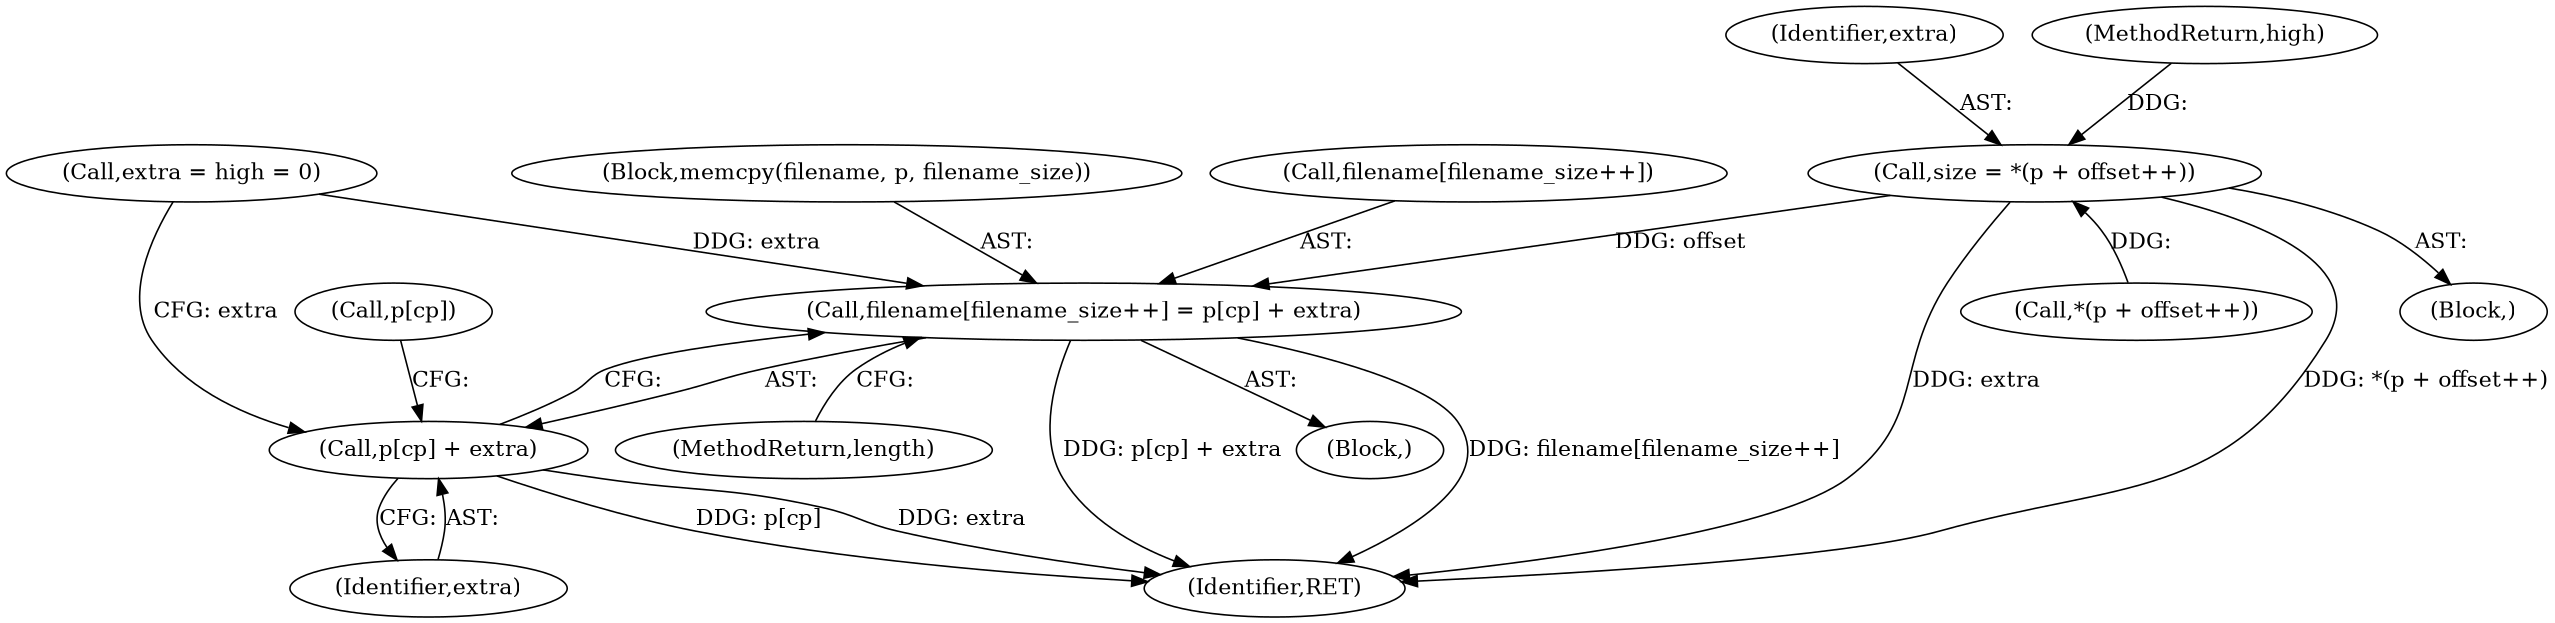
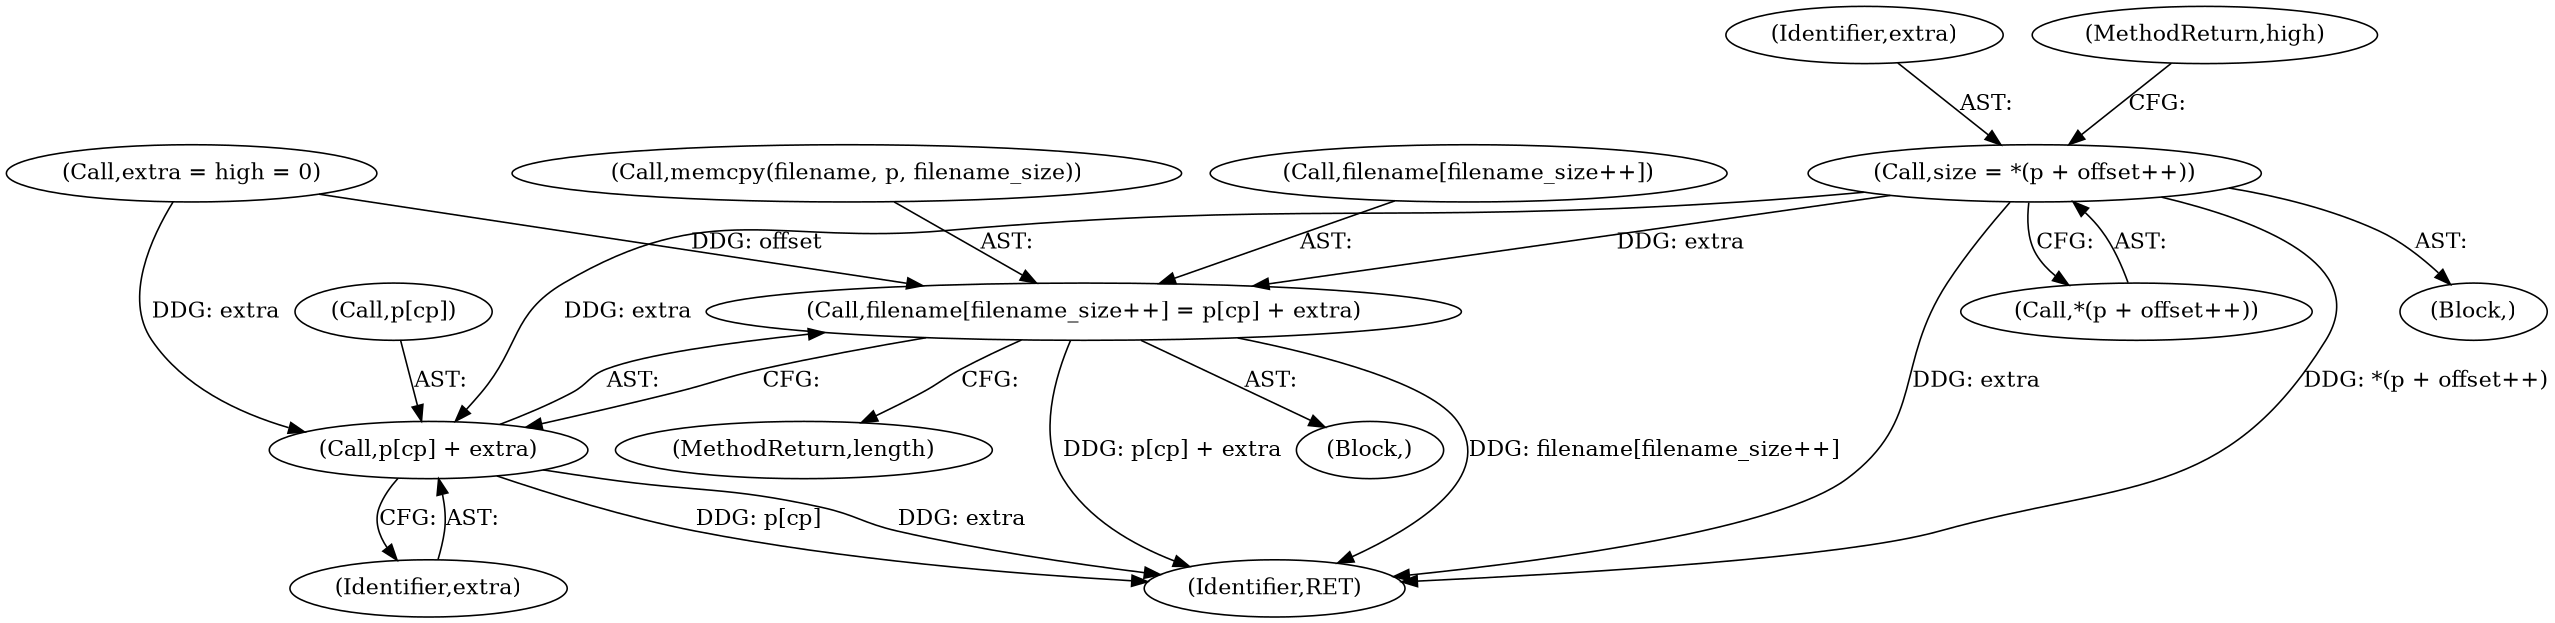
  digraph {
    n1 [label="(Call,size = *(p + offset++))"]
    n2 [label="(Call,filename[filename_size++] = p[cp] + extra)"]
    n3 [label="(Call,p[cp] + extra)"]
    n4 [label="(Call,*(p + offset++))"]
    n5 [label="(Block,)"]
    n6 [label="(Identifier,RET)"]
    n7 [label="(Block,)"]
    n8 [label="(Identifier,extra)"]
    n9 [label="(Identifier,extra)"]
-   n10 [label="(Block,memcpy(filename, p, filename_size))"]
+   n10 [label="(Call,memcpy(filename, p, filename_size))"]
    n11 [label="(MethodReturn,high)"]
    n12 [label="(Call,filename[filename_size++])"]
    n13 [label="(Call,extra = high = 0)"]
    n14 [label="(MethodReturn,length)"]
    n15 [label="(Call,p[cp])"]
-   n1 -> n2 [label="DDG: offset"]
+   n1 -> n2 [label="DDG: extra"]
+   n1 -> n3 [label="DDG: extra"]
+   n1 -> n4 [label="CFG: "]
    n1 -> n5 [label="AST: "]
    n1 -> n6 [label="DDG: *(p + offset++)"]
    n1 -> n6 [label="DDG: extra"]
-   n2 -> n3 [label="AST: "]
+   n2 -> n3 [label="CFG: "]
    n2 -> n6 [label="DDG: p[cp] + extra"]
    n2 -> n6 [label="DDG: filename[filename_size++]"]
    n2 -> n7 [label="AST: "]
-   n3 -> n2 [label="CFG: "]
+   n3 -> n2 [label="AST: "]
    n3 -> n6 [label="DDG: p[cp]"]
    n3 -> n6 [label="DDG: extra"]
    n3 -> n8 [label="CFG: "]
-   n4 -> n1 [label="DDG: "]
+   n4 -> n1 [label="AST: "]
    n8 -> n3 [label="AST: "]
    n9 -> n1 [label="AST: "]
    n10 -> n2 [label="AST: "]
-   n11 -> n1 [label="DDG: "]
+   n11 -> n1 [label="CFG: "]
    n12 -> n2 [label="AST: "]
-   n13 -> n2 [label="DDG: extra"]
-   n13 -> n3 [label="CFG: extra"]
-   n14 -> n2 [label="CFG: "]
-   n15 -> n3 [label="CFG: "]
+   n13 -> n2 [label="DDG: offset"]
+   n13 -> n3 [label="DDG: extra"]
+   n2 -> n14 [label="CFG: "]
+   n15 -> n3 [label="AST: "]
  }
